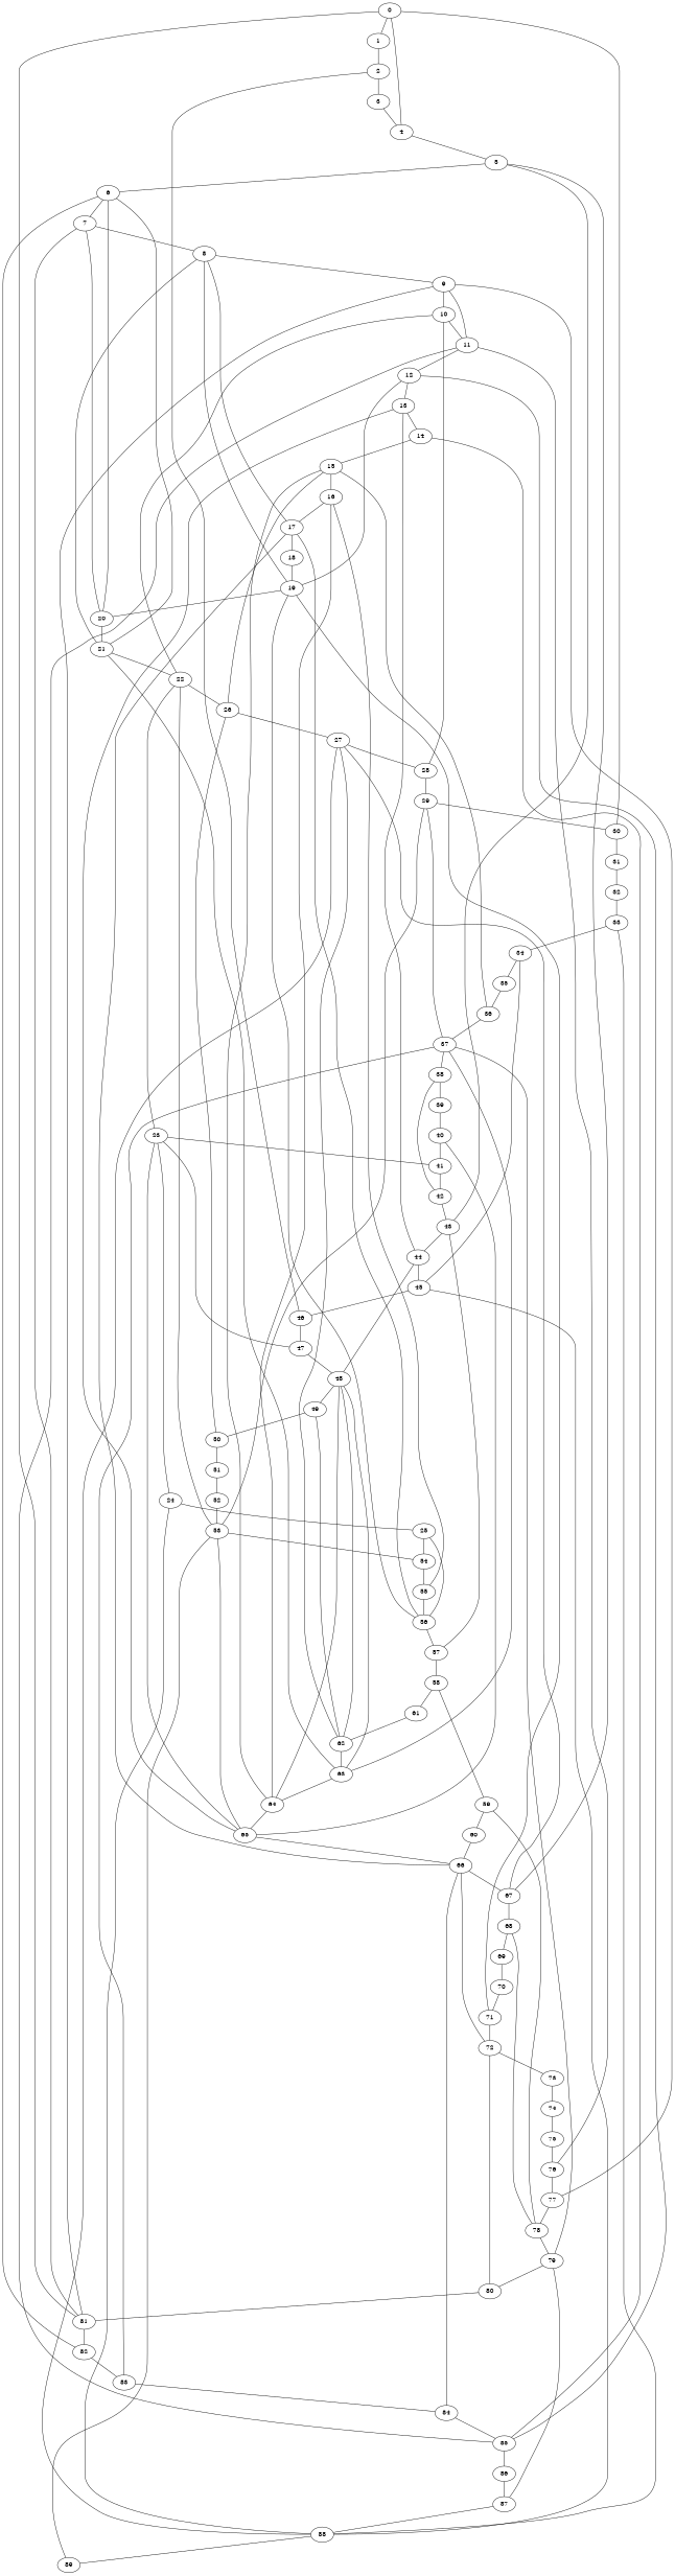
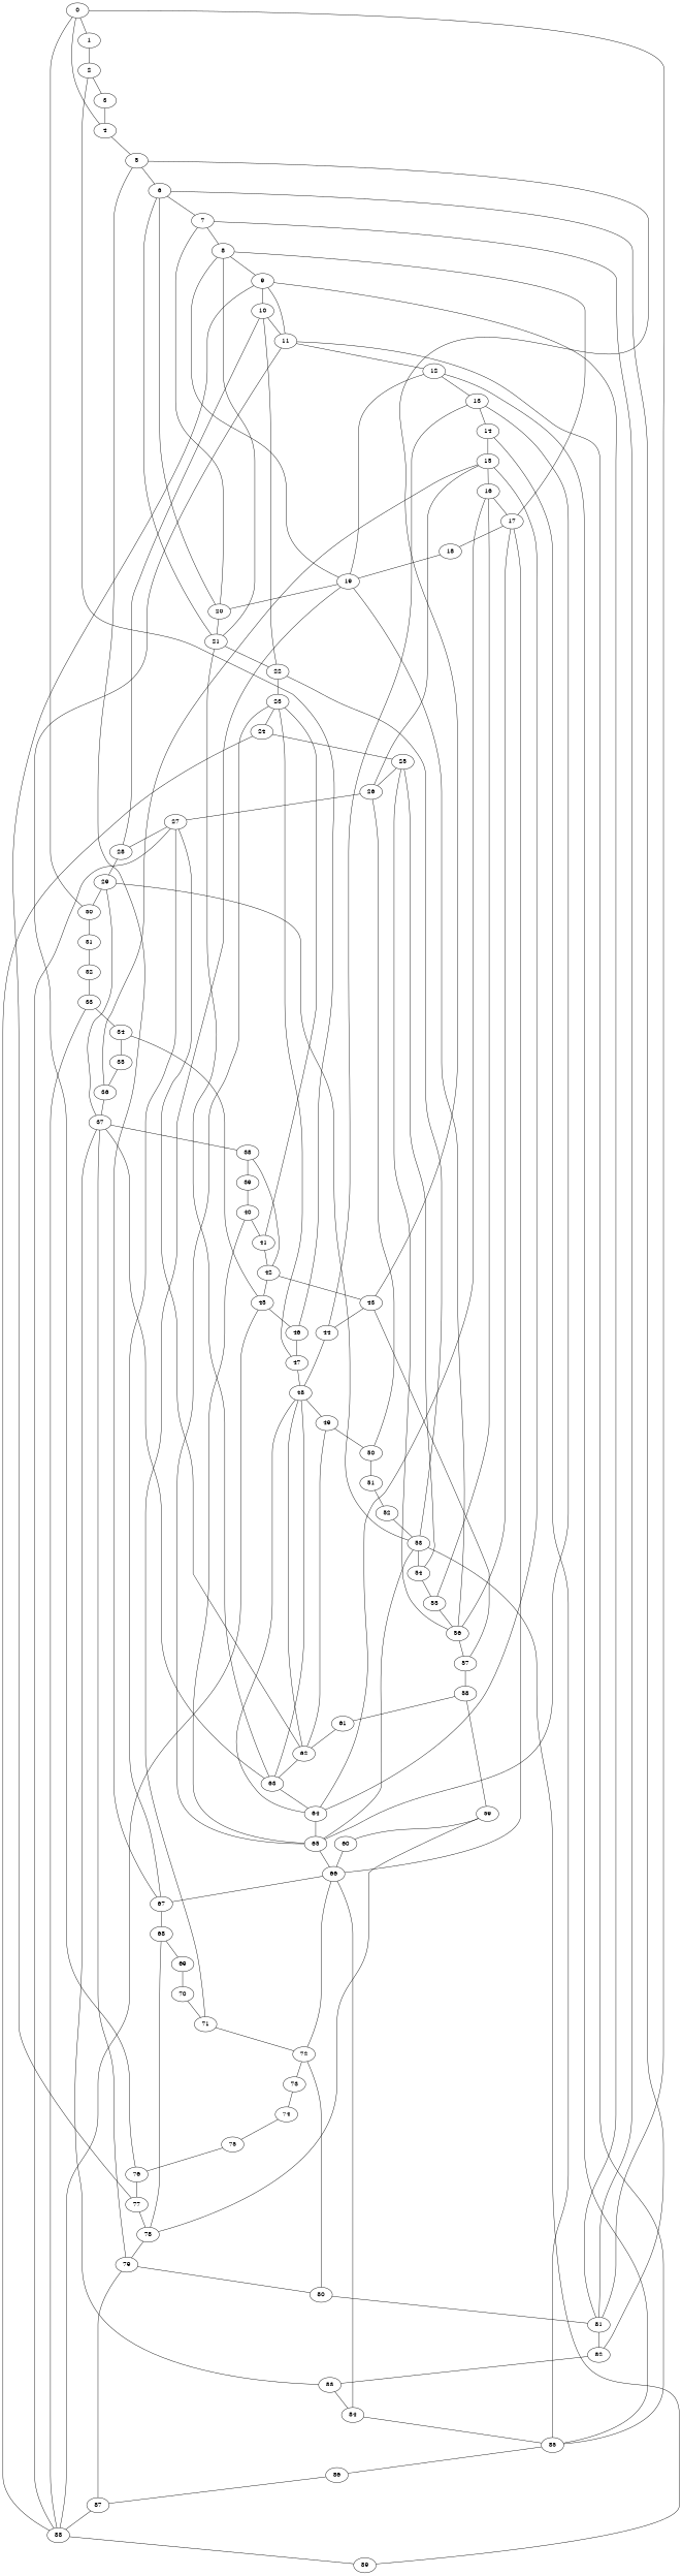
  graph {
    fontname="DejaVu Serif"
    node [fontname="DejaVu Serif"]
    edge [fontname="DejaVu Serif"]
    0
    1
    4
    30
    81
    2
    5
    31
    82
    3
    46
    6
    67
    43
    32
    83
    47
    48
    7
    21
    20
    68
    44
    57
    8
    22
    63
    78
    69
    45
    58
    9
    17
    19
    84
    87
    88
    23
    53
    64
    10
    11
    77
    18
    56
    66
    71
    28
    12
    85
    76
    72
    29
    13
    86
    79
    37
    65
    24
    41
    54
    89
    14
    15
    16
    36
    26
    62
    49
    55
    27
    50
    38
    51
    80
    73
    25
    42
    52
    39
    33
    34
    35
    40
    59
    61
    60
    74
    70
    75
    0 -- 1
    0 -- 4
    0 -- 30
    0 -- 81
    1 -- 2
    4 -- 5
    30 -- 31
    81 -- 82
    2 -- 3
    2 -- 46
    5 -- 6
    5 -- 67
    5 -- 43
    31 -- 32
    82 -- 83
    3 -- 4
    46 -- 47
    6 -- 82
    6 -- 7
    6 -- 21
    6 -- 20
    67 -- 68
    43 -- 44
    43 -- 57
    32 -- 33
    83 -- 84
    47 -- 48
    48 -- 63
    48 -- 64
    48 -- 62
    48 -- 49
    7 -- 81
    7 -- 20
    7 -- 8
    21 -- 22
    21 -- 63
    20 -- 21
    68 -- 78
    68 -- 69
    44 -- 48
-   44 -- 45
+   42 -- 45
    57 -- 58
    8 -- 21
    8 -- 9
    8 -- 17
    8 -- 19
    22 -- 23
    22 -- 53
    63 -- 64
    78 -- 79
    69 -- 70
    45 -- 46
    45 -- 88
    58 -- 59
    58 -- 61
    9 -- 81
    9 -- 10
    9 -- 11
    9 -- 77
    17 -- 18
    17 -- 56
    17 -- 66
    19 -- 20
    19 -- 56
    19 -- 71
    84 -- 85
    87 -- 88
    88 -- 89
    23 -- 47
    23 -- 65
    23 -- 24
    23 -- 41
    53 -- 65
    53 -- 54
    53 -- 89
    64 -- 65
    10 -- 22
    10 -- 11
    10 -- 28
    11 -- 12
    11 -- 85
    11 -- 76
    77 -- 78
    18 -- 19
    56 -- 57
    66 -- 67
    66 -- 84
    66 -- 72
    71 -- 72
    28 -- 29
    12 -- 19
    12 -- 85
    12 -- 13
    85 -- 86
    76 -- 77
    72 -- 80
    72 -- 73
    29 -- 30
    29 -- 53
    29 -- 37
    13 -- 44
    13 -- 65
    13 -- 14
    86 -- 87
    79 -- 87
    79 -- 80
    37 -- 83
    37 -- 63
    37 -- 79
    37 -- 38
    65 -- 66
    24 -- 88
    24 -- 25
    41 -- 42
    54 -- 55
    14 -- 85
    14 -- 15
    15 -- 64
    15 -- 16
    15 -- 36
    15 -- 26
    16 -- 17
    16 -- 64
    16 -- 55
    36 -- 37
    26 -- 27
    26 -- 50
    62 -- 63
    49 -- 62
    49 -- 50
    55 -- 56
    27 -- 67
    27 -- 88
    27 -- 28
    27 -- 62
    50 -- 51
    38 -- 42
    38 -- 39
    51 -- 52
    80 -- 81
    73 -- 74
    25 -- 56
    25 -- 54
-   22 -- 26
+   25 -- 26
    42 -- 43
    52 -- 53
    39 -- 40
    33 -- 88
    33 -- 34
    34 -- 45
    34 -- 35
    35 -- 36
    40 -- 65
    40 -- 41
    59 -- 78
    59 -- 60
    61 -- 62
    60 -- 66
    74 -- 75
    70 -- 71
    75 -- 76
  }
